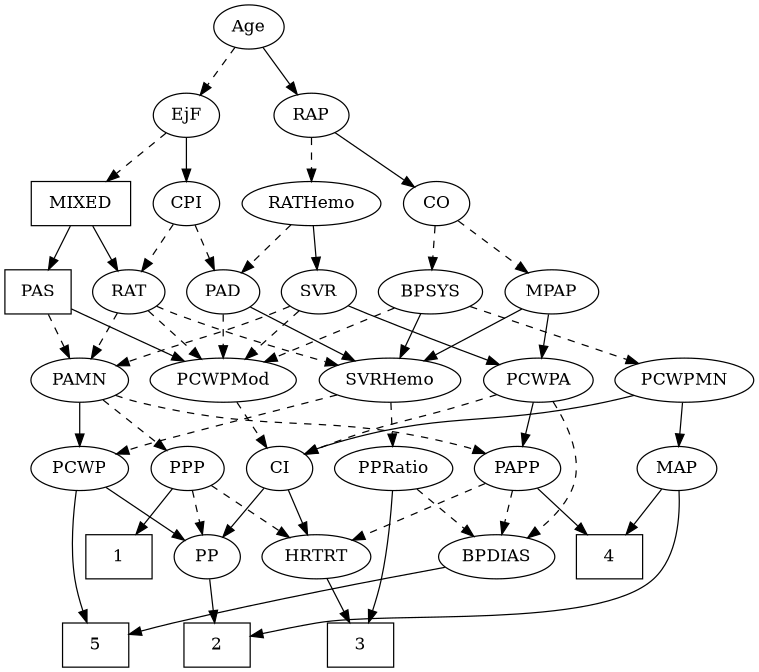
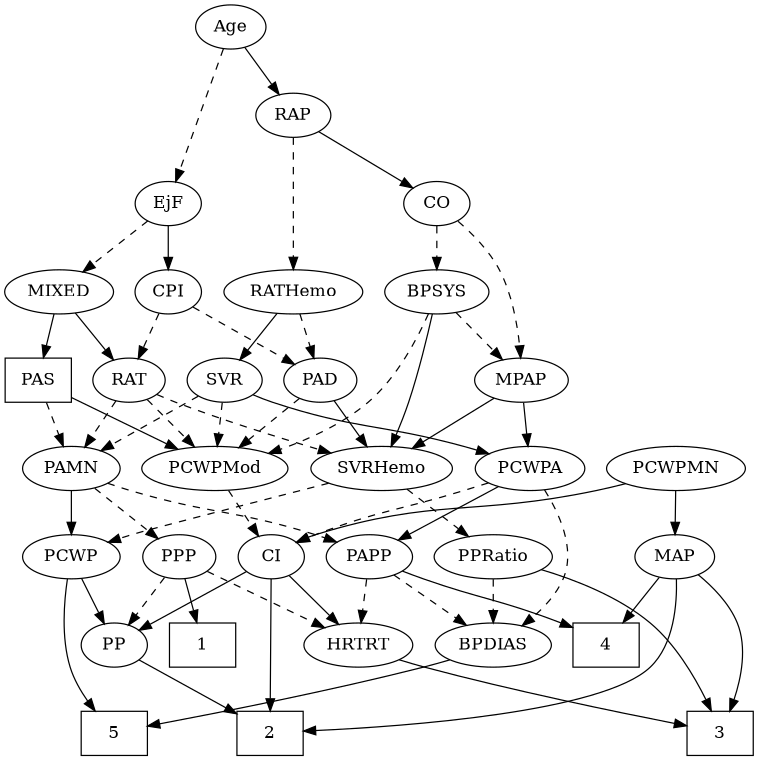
  strict digraph {
    edge [style=solid]
    1 [height=0.5 shape=box width=0.75]
    2 [height=0.5 shape=box width=0.75]
    3 [height=0.5 shape=box width=0.75]
    4 [height=0.5 shape=box width=0.75]
    5 [height=0.5 shape=box width=0.75]
    Age [height=0.5 width=0.75]
    EjF [height=0.5 width=0.75]
    RAP [height=0.5 width=0.77632]
-   MIXED [height=0.5 width=1.1193 shape=box]
+   MIXED [height=0.5 width=1.1193]
    CPI [height=0.5 width=0.75]
    CO [height=0.5 width=0.75]
    RATHemo [height=0.5 width=1.3721]
    PAS [height=0.5 shape=box width=0.75]
    RAT [height=0.5 width=0.75827]
    PAD [height=0.5 width=0.79437]
    MPAP [height=0.5 width=0.97491]
    BPSYS [height=0.5 width=1.0471]
    SVR [height=0.5 width=0.77632]
    PCWPMod [height=0.5 width=1.4443]
    PAMN [height=0.5 width=1.011]
    SVRHemo [height=0.5 width=1.3902]
    PCWPA [height=0.5 width=1.1555]
    PCWPMN [height=0.5 width=1.3902]
    CI [height=0.5 width=0.75]
    PAPP [height=0.5 width=0.88464]
    PCWP [height=0.5 width=0.97491]
    PPP [height=0.5 width=0.75]
    PPRatio [height=0.5 width=1.1013]
    BPDIAS [height=0.5 width=1.1735]
    HRTRT [height=0.5 width=1.1013]
    PP [height=0.5 width=0.75]
    MAP [height=0.5 width=0.84854]
    Age -> EjF [style=dashed]
    Age -> RAP
    EjF -> MIXED [style=dashed]
    EjF -> CPI
    RAP -> CO
    RAP -> RATHemo [style=dashed]
    MIXED -> PAS
    MIXED -> RAT
    CPI -> RAT [style=dashed]
    CPI -> PAD [style=dashed]
    CO -> MPAP [style=dashed]
    CO -> BPSYS [style=dashed]
    RATHemo -> PAD [style=dashed]
    RATHemo -> SVR
    PAS -> PCWPMod
    PAS -> PAMN [style=dashed]
    RAT -> PCWPMod [style=dashed]
    RAT -> PAMN [style=dashed]
    RAT -> SVRHemo [style=dashed]
    PAD -> PCWPMod [style=dashed]
    PAD -> SVRHemo
    MPAP -> SVRHemo
    MPAP -> PCWPA
    BPSYS -> PCWPMod [style=dashed]
    BPSYS -> SVRHemo
-   BPSYS -> PCWPMN [style=dashed]
+   BPSYS -> MPAP [style=dashed]
    SVR -> PCWPMod [style=dashed]
    SVR -> PAMN [style=dashed]
    SVR -> PCWPA
    PCWPMod -> CI [style=dashed]
    PAMN -> PAPP [style=dashed]
    PAMN -> PCWP
    PAMN -> PPP [style=dashed]
    SVRHemo -> PCWP [style=dashed]
    SVRHemo -> PPRatio [style=dashed]
    PCWPA -> CI [style=dashed]
    PCWPA -> PAPP
    PCWPA -> BPDIAS [style=dashed]
    PCWPMN -> CI
    PCWPMN -> MAP
+   CI -> 2
    CI -> HRTRT
    CI -> PP
    PAPP -> 4
    PAPP -> BPDIAS [style=dashed]
    PAPP -> HRTRT [style=dashed]
    PCWP -> 5
    PCWP -> PP
    PPP -> 1
    PPP -> HRTRT [style=dashed]
    PPP -> PP [style=dashed]
    PPRatio -> 3
    PPRatio -> BPDIAS [style=dashed]
    BPDIAS -> 5
    HRTRT -> 3
    PP -> 2
    MAP -> 2
+   MAP -> 3
    MAP -> 4
  }
